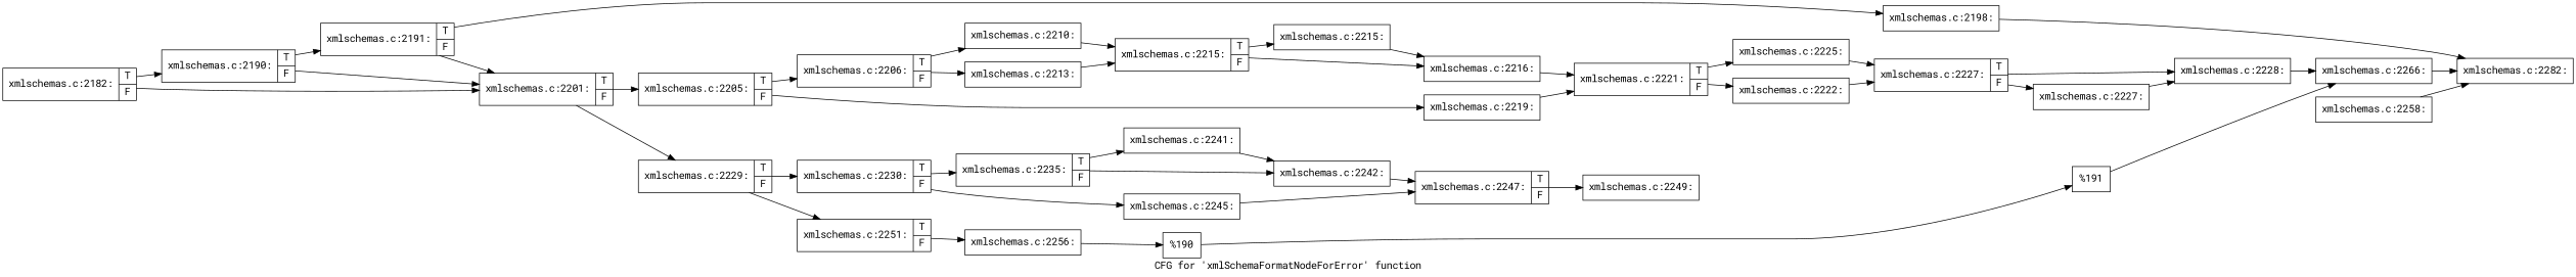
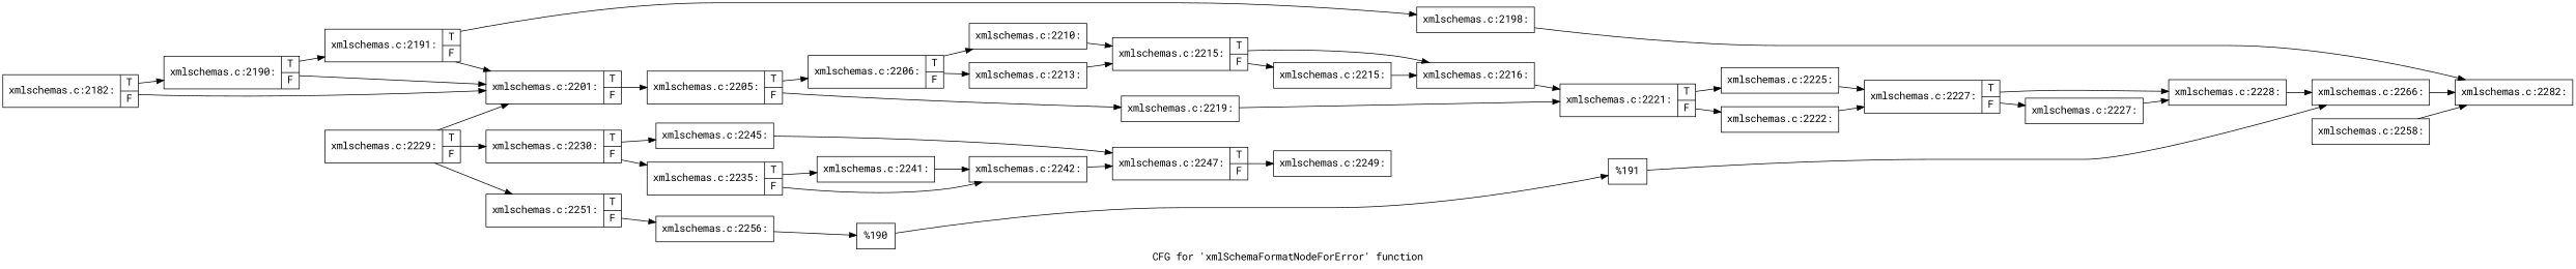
  digraph {
    fontname="Roboto Mono"
    label="CFG for 'xmlSchemaFormatNodeForError' function"
    rankdir=LR
    node [fontname="Roboto Mono" shape=record]
    edge [fontname="Roboto Mono"]
    n1 [label="{xmlschemas.c:2182:|{<s0>T|<s1>F}}"]
    n2 [label="{xmlschemas.c:2190:|{<s0>T|<s1>F}}"]
    n3 [label="{xmlschemas.c:2201:|{<s0>T|<s1>F}}"]
    n4 [label="{xmlschemas.c:2191:|{<s0>T|<s1>F}}"]
    n5 [label="{xmlschemas.c:2205:|{<s0>T|<s1>F}}"]
    n6 [label="{xmlschemas.c:2229:|{<s0>T|<s1>F}}"]
    n7 [label="{xmlschemas.c:2198:}"]
    n8 [label="{xmlschemas.c:2206:|{<s0>T|<s1>F}}"]
    n9 [label="{xmlschemas.c:2219:}"]
    n10 [label="{xmlschemas.c:2230:|{<s0>T|<s1>F}}"]
    n11 [label="{xmlschemas.c:2251:|{<s0>T|<s1>F}}"]
    n12 [label="{xmlschemas.c:2282:}"]
    n13 [label="{xmlschemas.c:2210:}"]
    n14 [label="{xmlschemas.c:2213:}"]
    n15 [label="{xmlschemas.c:2221:|{<s0>T|<s1>F}}"]
    n16 [label="{xmlschemas.c:2235:|{<s0>T|<s1>F}}"]
    n17 [label="{xmlschemas.c:2245:}"]
    n18 [label="{xmlschemas.c:2256:}"]
    n19 [label="{xmlschemas.c:2215:|{<s0>T|<s1>F}}"]
    n20 [label="{xmlschemas.c:2222:}"]
    n21 [label="{xmlschemas.c:2225:}"]
    n22 [label="{xmlschemas.c:2215:}"]
    n23 [label="{xmlschemas.c:2216:}"]
    n24 [label="{xmlschemas.c:2227:|{<s0>T|<s1>F}}"]
    n25 [label="{xmlschemas.c:2227:}"]
    n26 [label="{xmlschemas.c:2228:}"]
    n27 [label="{xmlschemas.c:2266:}"]
    n28 [label="{xmlschemas.c:2241:}"]
    n29 [label="{xmlschemas.c:2242:}"]
    n30 [label="{xmlschemas.c:2247:|{<s0>T|<s1>F}}"]
    n31 [label="{%190}"]
    n32 [label="{xmlschemas.c:2258:}"]
    n33 [label="{xmlschemas.c:2249:}"]
    n34 [label="{%191}"]
    n1 -> n2
    n1 -> n3
    n2 -> n3
    n2 -> n4
    n3 -> n5
-   n3 -> n6
+   n6 -> n3
    n4 -> n3
    n4 -> n7
    n5 -> n8
    n5 -> n9
    n6 -> n10
    n6 -> n11
    n7 -> n12
    n8 -> n13
    n8 -> n14
    n9 -> n15
    n10 -> n16
    n10 -> n17
    n11 -> n18
    n13 -> n19
    n14 -> n19
    n15 -> n20
    n15 -> n21
    n16 -> n28
    n16 -> n29
    n17 -> n30
    n18 -> n31
    n19 -> n22
    n19 -> n23
    n20 -> n24
    n21 -> n24
    n22 -> n23
    n23 -> n15
    n24 -> n25
    n24 -> n26
    n25 -> n26
    n26 -> n27
    n27 -> n12
    n28 -> n29
    n29 -> n30
    n30 -> n33
    n31 -> n34
    n32 -> n12
    n34 -> n27
  }
